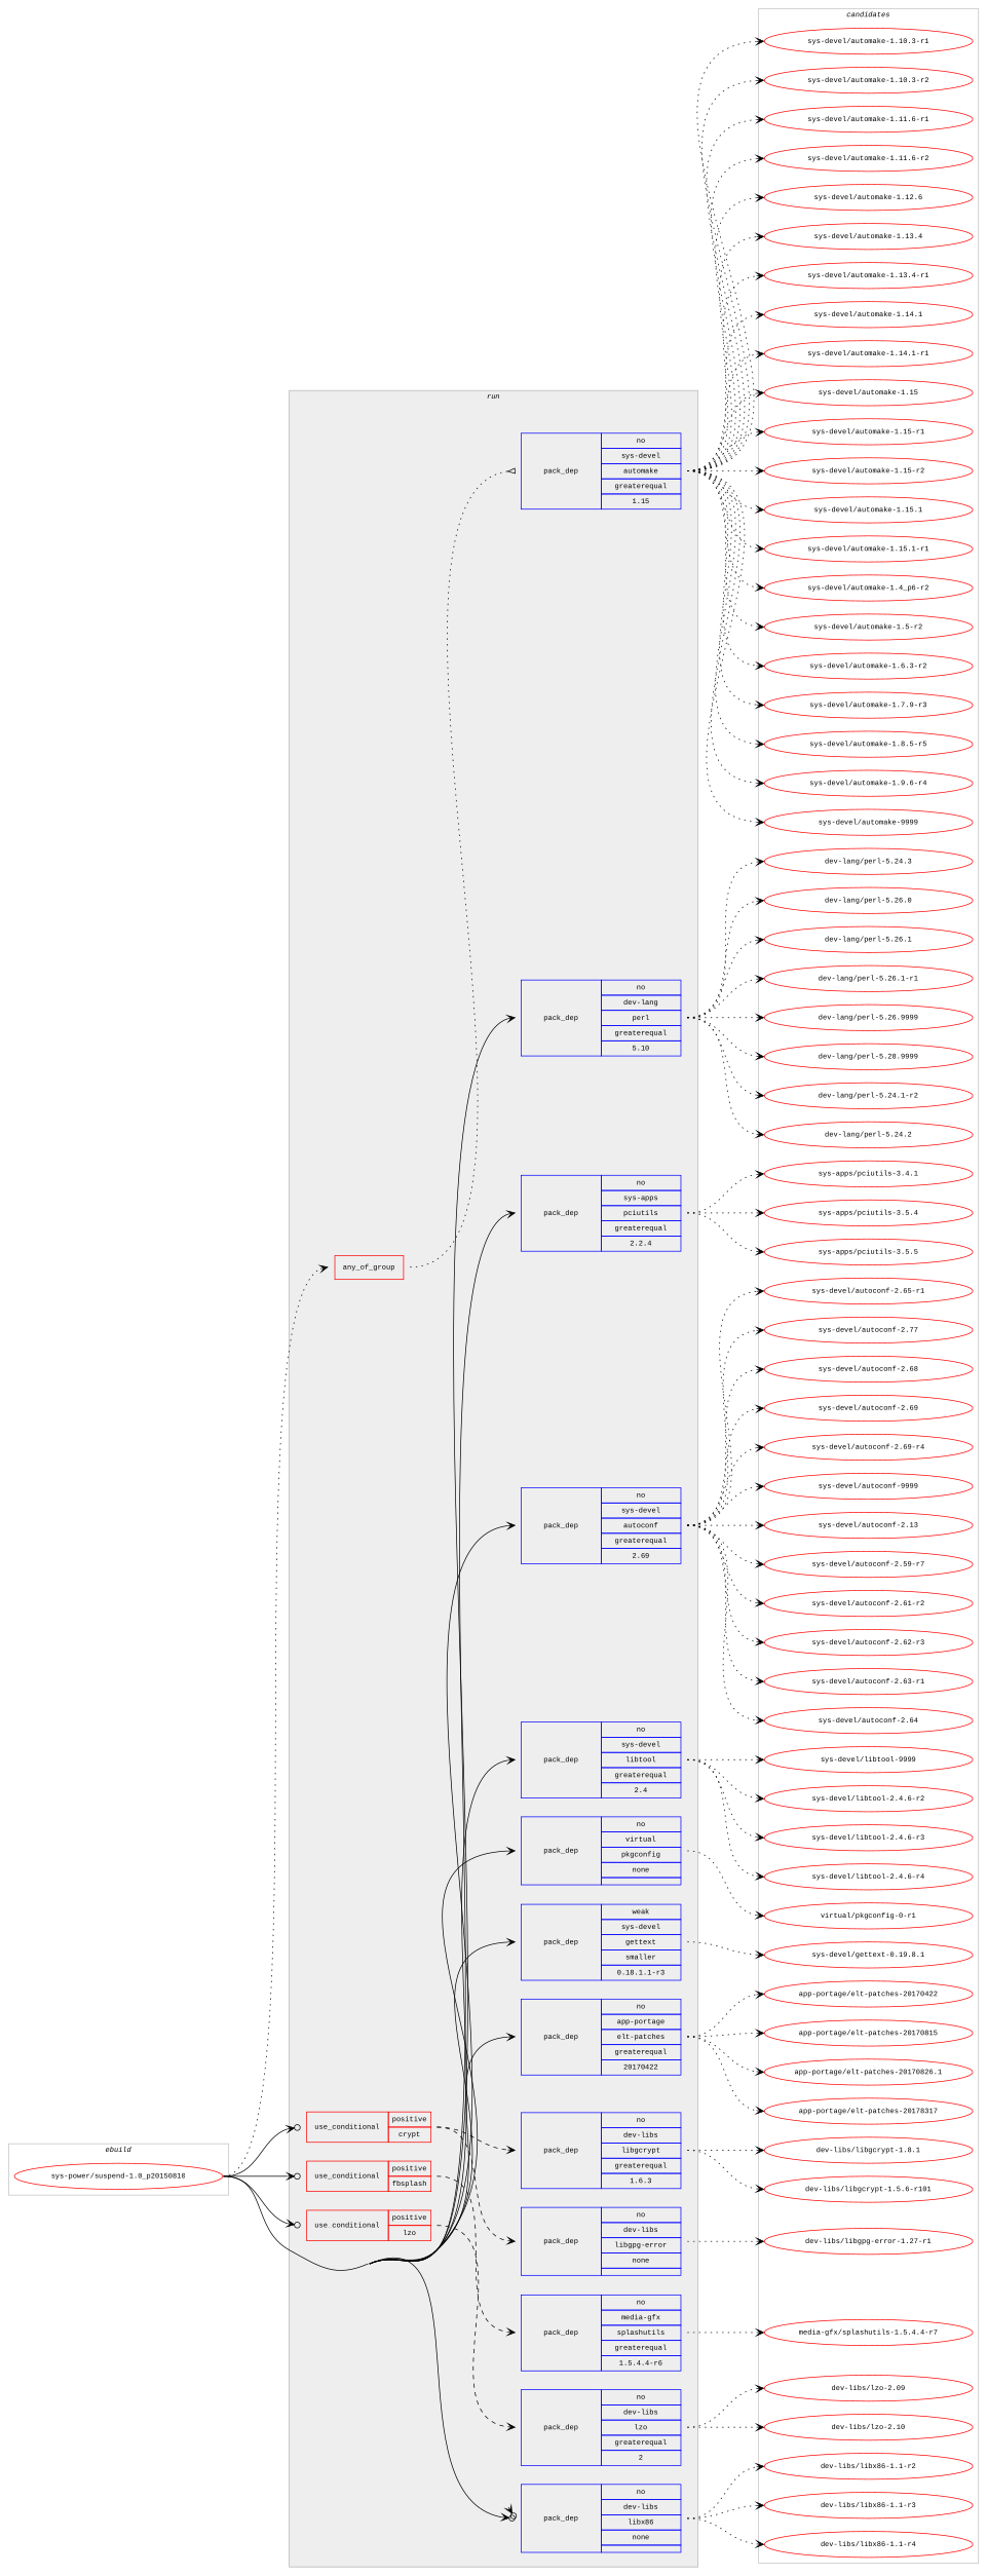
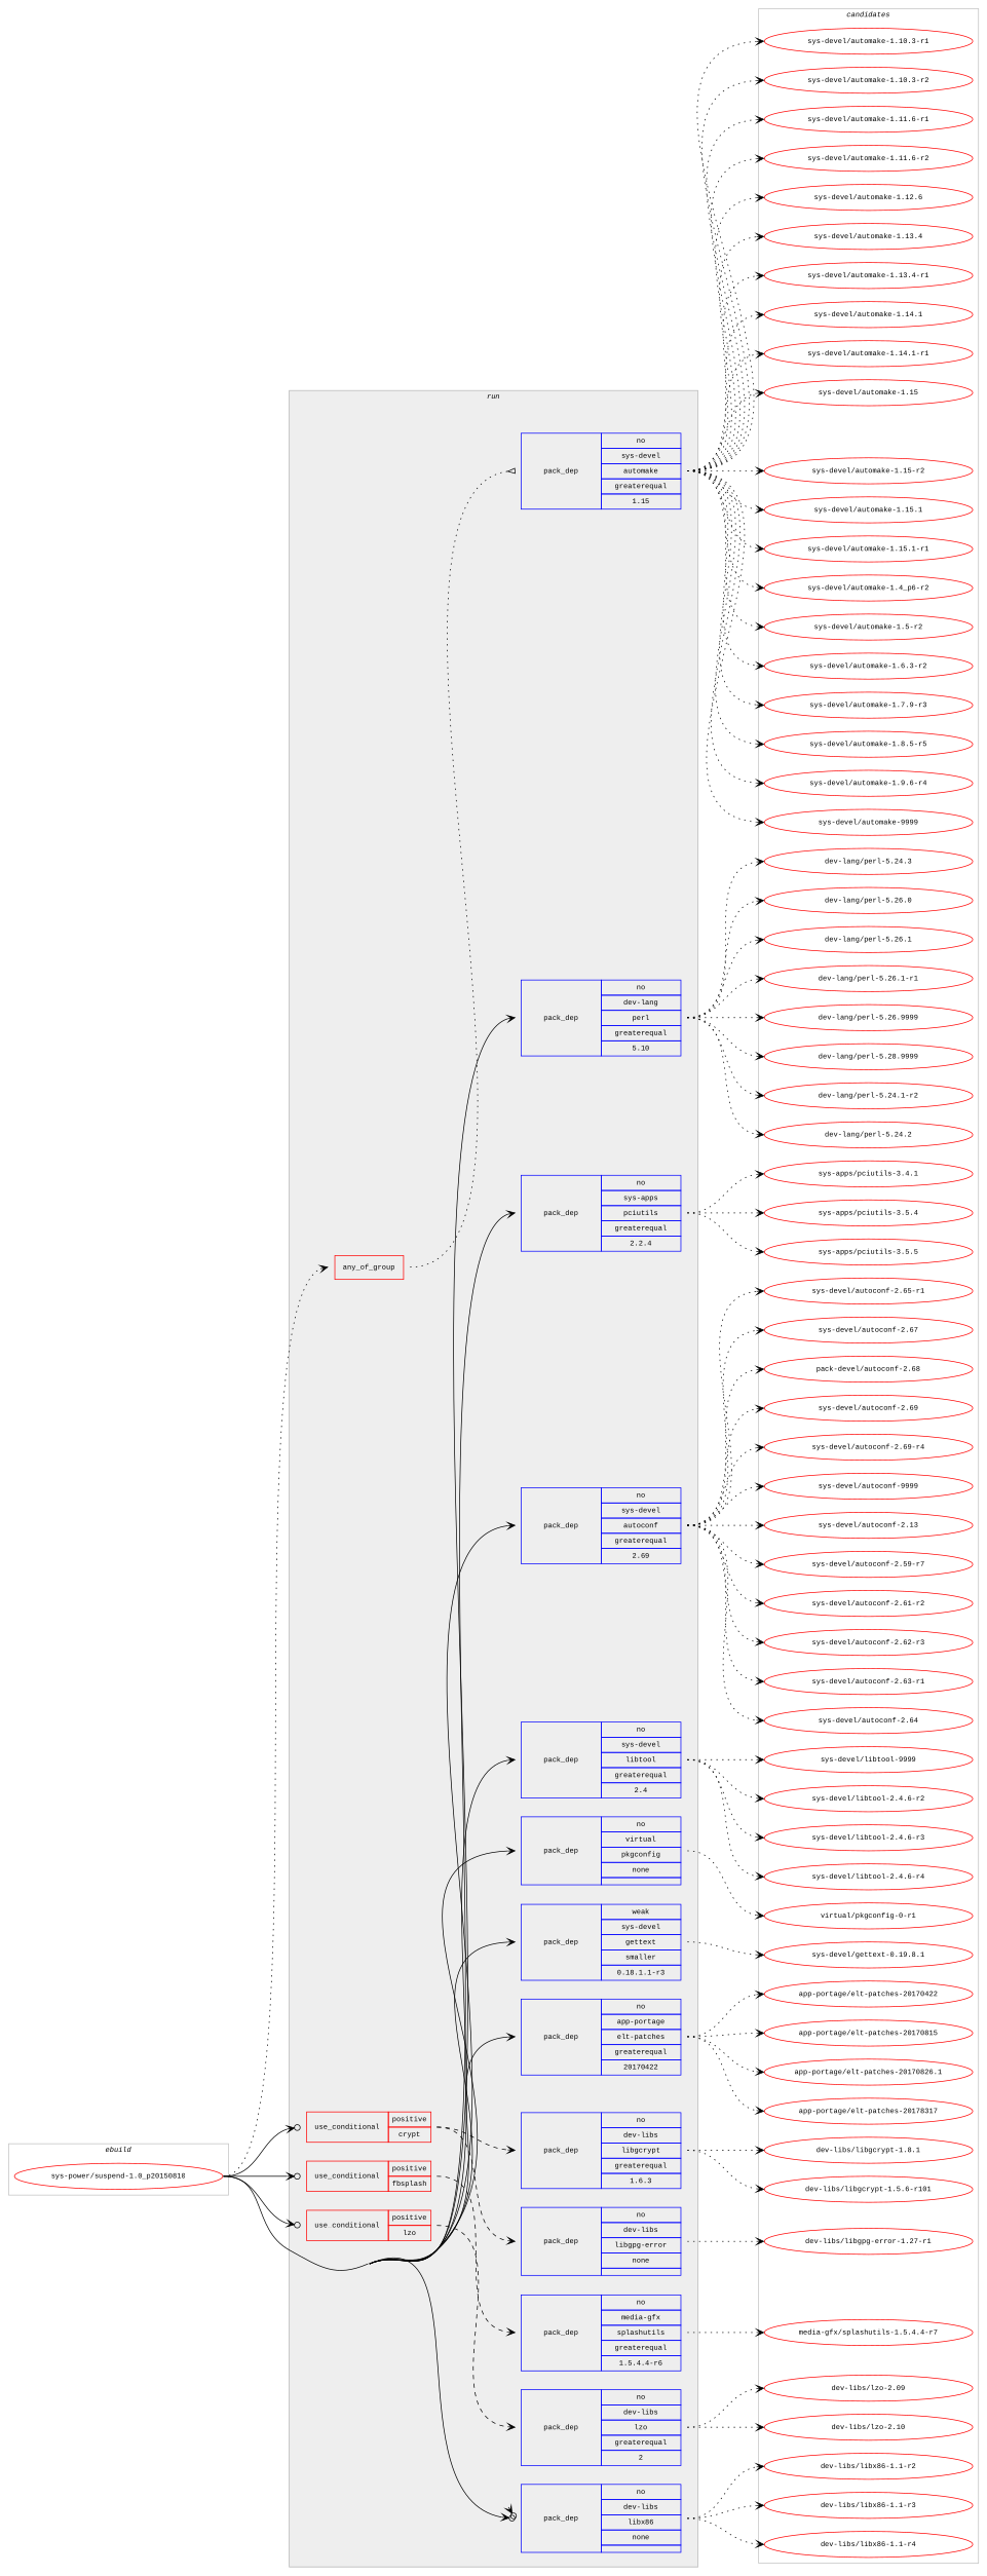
  digraph {
    compound=true
    concentrate=true
    fontname="Liberation Mono"
    fontsize=10
    newrank=true
    rankdir=LR
    ranksep=1.5
    node [color=red fontname="Liberation Mono" fontsize=10]
    edge [arrowhead=vee fontname="Liberation Mono" headport=w style=dotted tailport=e weight=100]
    n1 [label="sys-power/suspend-1.0_p20150810" width=4]
    n2 [color=blue label=<<TABLE BORDER="0" CELLBORDER="1" CELLSPACING="0" CELLPADDING="4" WIDTH="220"><TR><TD ROWSPAN="6" CELLPADDING="30">pack_dep</TD></TR><TR><TD WIDTH="110">no</TD></TR><TR><TD>sys-devel</TD></TR><TR><TD>automake</TD></TR><TR><TD>greaterequal</TD></TR><TR><TD>1.15</TD></TR></TABLE>> shape=none]
    n3 [label=<<TABLE BORDER="0" CELLBORDER="1" CELLSPACING="0" CELLPADDING="4"><TR><TD CELLPADDING="10">any_of_group</TD></TR></TABLE>> shape=none]
    n4 [color=blue label=<<TABLE BORDER="0" CELLBORDER="1" CELLSPACING="0" CELLPADDING="4" WIDTH="220"><TR><TD ROWSPAN="6" CELLPADDING="30">pack_dep</TD></TR><TR><TD WIDTH="110">no</TD></TR><TR><TD>app-portage</TD></TR><TR><TD>elt-patches</TD></TR><TR><TD>greaterequal</TD></TR><TR><TD>20170422</TD></TR></TABLE>> shape=none]
    n5 [color=blue label=<<TABLE BORDER="0" CELLBORDER="1" CELLSPACING="0" CELLPADDING="4" WIDTH="220"><TR><TD ROWSPAN="6" CELLPADDING="30">pack_dep</TD></TR><TR><TD WIDTH="110">no</TD></TR><TR><TD>dev-lang</TD></TR><TR><TD>perl</TD></TR><TR><TD>greaterequal</TD></TR><TR><TD>5.10</TD></TR></TABLE>> shape=none]
    n6 [color=blue label=<<TABLE BORDER="0" CELLBORDER="1" CELLSPACING="0" CELLPADDING="4" WIDTH="220"><TR><TD ROWSPAN="6" CELLPADDING="30">pack_dep</TD></TR><TR><TD WIDTH="110">no</TD></TR><TR><TD>sys-apps</TD></TR><TR><TD>pciutils</TD></TR><TR><TD>greaterequal</TD></TR><TR><TD>2.2.4</TD></TR></TABLE>> shape=none]
    n7 [color=blue label=<<TABLE BORDER="0" CELLBORDER="1" CELLSPACING="0" CELLPADDING="4" WIDTH="220"><TR><TD ROWSPAN="6" CELLPADDING="30">pack_dep</TD></TR><TR><TD WIDTH="110">no</TD></TR><TR><TD>sys-devel</TD></TR><TR><TD>autoconf</TD></TR><TR><TD>greaterequal</TD></TR><TR><TD>2.69</TD></TR></TABLE>> shape=none]
    n8 [color=blue label=<<TABLE BORDER="0" CELLBORDER="1" CELLSPACING="0" CELLPADDING="4" WIDTH="220"><TR><TD ROWSPAN="6" CELLPADDING="30">pack_dep</TD></TR><TR><TD WIDTH="110">no</TD></TR><TR><TD>sys-devel</TD></TR><TR><TD>libtool</TD></TR><TR><TD>greaterequal</TD></TR><TR><TD>2.4</TD></TR></TABLE>> shape=none]
    n9 [color=blue label=<<TABLE BORDER="0" CELLBORDER="1" CELLSPACING="0" CELLPADDING="4" WIDTH="220"><TR><TD ROWSPAN="6" CELLPADDING="30">pack_dep</TD></TR><TR><TD WIDTH="110">no</TD></TR><TR><TD>virtual</TD></TR><TR><TD>pkgconfig</TD></TR><TR><TD>none</TD></TR><TR><TD></TD></TR></TABLE>> shape=none]
    n10 [color=blue label=<<TABLE BORDER="0" CELLBORDER="1" CELLSPACING="0" CELLPADDING="4" WIDTH="220"><TR><TD ROWSPAN="6" CELLPADDING="30">pack_dep</TD></TR><TR><TD WIDTH="110">weak</TD></TR><TR><TD>sys-devel</TD></TR><TR><TD>gettext</TD></TR><TR><TD>smaller</TD></TR><TR><TD>0.18.1.1-r3</TD></TR></TABLE>> shape=none]
    n11 [color=blue label=<<TABLE BORDER="0" CELLBORDER="1" CELLSPACING="0" CELLPADDING="4" WIDTH="220"><TR><TD ROWSPAN="6" CELLPADDING="30">pack_dep</TD></TR><TR><TD WIDTH="110">no</TD></TR><TR><TD>dev-libs</TD></TR><TR><TD>libgpg-error</TD></TR><TR><TD>none</TD></TR><TR><TD></TD></TR></TABLE>> shape=none]
    n12 [color=blue label=<<TABLE BORDER="0" CELLBORDER="1" CELLSPACING="0" CELLPADDING="4" WIDTH="220"><TR><TD ROWSPAN="6" CELLPADDING="30">pack_dep</TD></TR><TR><TD WIDTH="110">no</TD></TR><TR><TD>dev-libs</TD></TR><TR><TD>libgcrypt</TD></TR><TR><TD>greaterequal</TD></TR><TR><TD>1.6.3</TD></TR></TABLE>> shape=none]
    n13 [label=<<TABLE BORDER="0" CELLBORDER="1" CELLSPACING="0" CELLPADDING="4"><TR><TD ROWSPAN="3" CELLPADDING="10">use_conditional</TD></TR><TR><TD>positive</TD></TR><TR><TD>crypt</TD></TR></TABLE>> shape=none]
    n14 [color=blue label=<<TABLE BORDER="0" CELLBORDER="1" CELLSPACING="0" CELLPADDING="4" WIDTH="220"><TR><TD ROWSPAN="6" CELLPADDING="30">pack_dep</TD></TR><TR><TD WIDTH="110">no</TD></TR><TR><TD>media-gfx</TD></TR><TR><TD>splashutils</TD></TR><TR><TD>greaterequal</TD></TR><TR><TD>1.5.4.4-r6</TD></TR></TABLE>> shape=none]
    n15 [label=<<TABLE BORDER="0" CELLBORDER="1" CELLSPACING="0" CELLPADDING="4"><TR><TD ROWSPAN="3" CELLPADDING="10">use_conditional</TD></TR><TR><TD>positive</TD></TR><TR><TD>fbsplash</TD></TR></TABLE>> shape=none]
    n16 [color=blue label=<<TABLE BORDER="0" CELLBORDER="1" CELLSPACING="0" CELLPADDING="4" WIDTH="220"><TR><TD ROWSPAN="6" CELLPADDING="30">pack_dep</TD></TR><TR><TD WIDTH="110">no</TD></TR><TR><TD>dev-libs</TD></TR><TR><TD>lzo</TD></TR><TR><TD>greaterequal</TD></TR><TR><TD>2</TD></TR></TABLE>> shape=none]
    n17 [label=<<TABLE BORDER="0" CELLBORDER="1" CELLSPACING="0" CELLPADDING="4"><TR><TD ROWSPAN="3" CELLPADDING="10">use_conditional</TD></TR><TR><TD>positive</TD></TR><TR><TD>lzo</TD></TR></TABLE>> shape=none]
    n18 [color=blue label=<<TABLE BORDER="0" CELLBORDER="1" CELLSPACING="0" CELLPADDING="4" WIDTH="220"><TR><TD ROWSPAN="6" CELLPADDING="30">pack_dep</TD></TR><TR><TD WIDTH="110">no</TD></TR><TR><TD>dev-libs</TD></TR><TR><TD>libx86</TD></TR><TR><TD>none</TD></TR><TR><TD></TD></TR></TABLE>> shape=none]
    n19 [label="sys-devel/automake-1.10.3-r1" width=4]
    n20 [label="sys-devel/automake-1.10.3-r2" width=4]
    n21 [label="sys-devel/automake-1.11.6-r1" width=4]
    n22 [label="sys-devel/automake-1.11.6-r2" width=4]
    n23 [label="sys-devel/automake-1.12.6" width=4]
    n24 [label="sys-devel/automake-1.13.4" width=4]
    n25 [label="sys-devel/automake-1.13.4-r1" width=4]
    n26 [label="sys-devel/automake-1.14.1" width=4]
    n27 [label="sys-devel/automake-1.14.1-r1" width=4]
    n28 [label="sys-devel/automake-1.15" width=4]
-   n29 [label="sys-devel/automake-1.15-r1" width=4]
    n30 [label="sys-devel/automake-1.15-r2" width=4]
    n31 [label="sys-devel/automake-1.15.1" width=4]
    n32 [label="sys-devel/automake-1.15.1-r1" width=4]
    n33 [label="sys-devel/automake-1.4_p6-r2" width=4]
    n34 [label="sys-devel/automake-1.5-r2" width=4]
    n35 [label="sys-devel/automake-1.6.3-r2" width=4]
    n36 [label="sys-devel/automake-1.7.9-r3" width=4]
    n37 [label="sys-devel/automake-1.8.5-r5" width=4]
    n38 [label="sys-devel/automake-1.9.6-r4" width=4]
    n39 [label="sys-devel/automake-9999" width=4]
    n40 [label="app-portage/elt-patches-20178317" width=4]
    n41 [label="app-portage/elt-patches-20170422" width=4]
    n42 [label="app-portage/elt-patches-20170815" width=4]
    n43 [label="app-portage/elt-patches-20170826.1" width=4]
    n44 [label="dev-lang/perl-5.24.1-r2" width=4]
    n45 [label="dev-lang/perl-5.24.2" width=4]
    n46 [label="dev-lang/perl-5.24.3" width=4]
    n47 [label="dev-lang/perl-5.26.0" width=4]
    n48 [label="dev-lang/perl-5.26.1" width=4]
    n49 [label="dev-lang/perl-5.26.1-r1" width=4]
    n50 [label="dev-lang/perl-5.26.9999" width=4]
    n51 [label="dev-lang/perl-5.28.9999" width=4]
    n52 [label="sys-apps/pciutils-3.4.1" width=4]
    n53 [label="sys-apps/pciutils-3.5.4" width=4]
    n54 [label="sys-apps/pciutils-3.5.5" width=4]
    n55 [label="sys-devel/autoconf-2.13" width=4]
    n56 [label="sys-devel/autoconf-2.59-r7" width=4]
    n57 [label="sys-devel/autoconf-2.61-r2" width=4]
    n58 [label="sys-devel/autoconf-2.62-r3" width=4]
    n59 [label="sys-devel/autoconf-2.63-r1" width=4]
    n60 [label="sys-devel/autoconf-2.64" width=4]
    n61 [label="sys-devel/autoconf-2.65-r1" width=4]
-   n62 [label="sys-devel/autoconf-2.77" width=4]
-   n63 [label="sys-devel/autoconf-2.68" width=4]
+   n62 [label="sys-devel/autoconf-2.67" width=4]
+   n63 [label="pack-devel/autoconf-2.68" width=4]
    n64 [label="sys-devel/autoconf-2.69" width=4]
    n65 [label="sys-devel/autoconf-2.69-r4" width=4]
    n66 [label="sys-devel/autoconf-9999" width=4]
    n67 [label="sys-devel/libtool-2.4.6-r2" width=4]
    n68 [label="sys-devel/libtool-2.4.6-r3" width=4]
    n69 [label="sys-devel/libtool-2.4.6-r4" width=4]
    n70 [label="sys-devel/libtool-9999" width=4]
    n71 [label="virtual/pkgconfig-0-r1" width=4]
    n72 [label="sys-devel/gettext-0.19.8.1" width=4]
    n73 [label="dev-libs/libgcrypt-1.5.6-r101" width=4]
    n74 [label="dev-libs/libgcrypt-1.8.1" width=4]
    n75 [label="dev-libs/libgpg-error-1.27-r1" width=4]
    n76 [label="media-gfx/splashutils-1.5.4.4-r7" width=4]
    n77 [label="dev-libs/lzo-2.09" width=4]
    n78 [label="dev-libs/lzo-2.10" width=4]
    n79 [label="dev-libs/libx86-1.1-r2" width=4]
    n80 [label="dev-libs/libx86-1.1-r3" width=4]
    n81 [label="dev-libs/libx86-1.1-r4" width=4]
    subgraph cluster_1 {
      color=gray
      label=<<i>ebuild</i>>
      rank=same
      n1
    }
    subgraph cluster_2 {
      color=gray
      label=<<i>dependencies</i>>
      subgraph cluster_3 {
        color=gray
        fillcolor="#eeeeee"
        label=<<i>compile</i>>
        style=filled
        subgraph sub_4 {
          color=gray
          fillcolor="#eeeeee"
          label=<<i>compile</i>>
          style=filled
          n3
          subgraph sub_5 {
            color=gray
            fillcolor="#eeeeee"
            label=<<i>compile</i>>
            style=filled
            n2
          }
        }
        subgraph sub_6 {
          color=gray
          fillcolor="#eeeeee"
          label=<<i>compile</i>>
          style=filled
          n4
        }
        subgraph sub_7 {
          color=gray
          fillcolor="#eeeeee"
          label=<<i>compile</i>>
          style=filled
          n5
        }
        subgraph sub_8 {
          color=gray
          fillcolor="#eeeeee"
          label=<<i>compile</i>>
          style=filled
          n6
        }
        subgraph sub_9 {
          color=gray
          fillcolor="#eeeeee"
          label=<<i>compile</i>>
          style=filled
          n7
        }
        subgraph sub_10 {
          color=gray
          fillcolor="#eeeeee"
          label=<<i>compile</i>>
          style=filled
          n8
        }
        subgraph sub_11 {
          color=gray
          fillcolor="#eeeeee"
          label=<<i>compile</i>>
          style=filled
          n9
        }
        subgraph sub_12 {
          color=gray
          fillcolor="#eeeeee"
          label=<<i>compile</i>>
          style=filled
          n10
        }
      }
      subgraph cluster_13 {
        color=gray
        fillcolor="#eeeeee"
        label=<<i>compile and run</i>>
        style=filled
        subgraph sub_14 {
          color=gray
          fillcolor="#eeeeee"
          label=<<i>compile and run</i>>
          style=filled
          n13
          subgraph sub_15 {
            color=gray
            fillcolor="#eeeeee"
            label=<<i>compile and run</i>>
            style=filled
            n11
          }
          subgraph sub_16 {
            color=gray
            fillcolor="#eeeeee"
            label=<<i>compile and run</i>>
            style=filled
            n12
          }
        }
        subgraph sub_17 {
          color=gray
          fillcolor="#eeeeee"
          label=<<i>compile and run</i>>
          style=filled
          n15
          subgraph sub_18 {
            color=gray
            fillcolor="#eeeeee"
            label=<<i>compile and run</i>>
            style=filled
            n14
          }
        }
        subgraph sub_19 {
          color=gray
          fillcolor="#eeeeee"
          label=<<i>compile and run</i>>
          style=filled
          n17
          subgraph sub_20 {
            color=gray
            fillcolor="#eeeeee"
            label=<<i>compile and run</i>>
            style=filled
            n16
          }
        }
        subgraph sub_21 {
          color=gray
          fillcolor="#eeeeee"
          label=<<i>compile and run</i>>
          style=filled
          n18
        }
      }
      subgraph cluster_22 {
        color=gray
        fillcolor="#eeeeee"
        label=<<i>run</i>>
        style=filled
      }
    }
    subgraph cluster_23 {
      color=gray
      label=<<i>candidates</i>>
      rank=same
      subgraph sub_24 {
        color=black
        label=<<i>candidates</i>>
        nodesep=1
        rank=same
        n19
        n20
        n21
        n22
        n23
        n24
        n25
        n26
        n27
        n28
-       n29
        n30
        n31
        n32
        n33
        n34
        n35
        n36
        n37
        n38
        n39
      }
      subgraph sub_25 {
        color=black
        label=<<i>candidates</i>>
        nodesep=1
        rank=same
        n40
        n41
        n42
        n43
      }
      subgraph sub_26 {
        color=black
        label=<<i>candidates</i>>
        nodesep=1
        rank=same
        n44
        n45
        n46
        n47
        n48
        n49
        n50
        n51
      }
      subgraph sub_27 {
        color=black
        label=<<i>candidates</i>>
        nodesep=1
        rank=same
        n52
        n53
        n54
      }
      subgraph sub_28 {
        color=black
        label=<<i>candidates</i>>
        nodesep=1
        rank=same
        n55
        n56
        n57
        n58
        n59
        n60
        n61
        n62
        n63
        n64
        n65
        n66
      }
      subgraph sub_29 {
        color=black
        label=<<i>candidates</i>>
        nodesep=1
        rank=same
        n67
        n68
        n69
        n70
      }
      subgraph sub_30 {
        color=black
        label=<<i>candidates</i>>
        nodesep=1
        rank=same
        n71
      }
      subgraph sub_31 {
        color=black
        label=<<i>candidates</i>>
        nodesep=1
        rank=same
        n72
      }
      subgraph sub_32 {
        color=black
        label=<<i>candidates</i>>
        nodesep=1
        rank=same
        n73
        n74
      }
      subgraph sub_33 {
        color=black
        label=<<i>candidates</i>>
        nodesep=1
        rank=same
        n75
      }
      subgraph sub_34 {
        color=black
        label=<<i>candidates</i>>
        nodesep=1
        rank=same
        n76
      }
      subgraph sub_35 {
        color=black
        label=<<i>candidates</i>>
        nodesep=1
        rank=same
        n77
        n78
      }
      subgraph sub_36 {
        color=black
        label=<<i>candidates</i>>
        nodesep=1
        rank=same
        n79
        n80
        n81
      }
    }
    n1 -> n3 [weight=20]
    n1 -> n4 [style=solid weight=20]
    n1 -> n5 [style=solid weight=20]
    n1 -> n6 [style=solid weight=20]
    n1 -> n7 [style=solid weight=20]
    n1 -> n8 [style=solid weight=20]
    n1 -> n9 [style=solid weight=20]
    n1 -> n10 [style=solid weight=20]
    n1 -> n13 [arrowhead=odotvee style=solid weight=20]
    n1 -> n15 [arrowhead=odotvee style=solid weight=20]
    n1 -> n17 [arrowhead=odotvee style=solid weight=20]
    n1 -> n18 [arrowhead=odotvee style=solid weight=20]
    n2 -> n19
    n2 -> n20
    n2 -> n21
    n2 -> n22
    n2 -> n23
    n2 -> n24
    n2 -> n25
    n2 -> n26
    n2 -> n27
    n2 -> n28
-   n2 -> n29
    n2 -> n30
    n2 -> n31
    n2 -> n32
    n2 -> n33
    n2 -> n34
    n2 -> n35
    n2 -> n36
    n2 -> n37
    n2 -> n38
    n2 -> n39
    n3 -> n2 [arrowhead=oinv weight=20]
    n4 -> n40
    n4 -> n41
    n4 -> n42
    n4 -> n43
    n5 -> n44
    n5 -> n45
    n5 -> n46
    n5 -> n47
    n5 -> n48
    n5 -> n49
    n5 -> n50
    n5 -> n51
    n6 -> n52
    n6 -> n53
    n6 -> n54
    n7 -> n55
    n7 -> n56
    n7 -> n57
    n7 -> n58
    n7 -> n59
    n7 -> n60
    n7 -> n61
    n7 -> n62
    n7 -> n63
    n7 -> n64
    n7 -> n65
    n7 -> n66
    n8 -> n67
    n8 -> n68
    n8 -> n69
    n8 -> n70
    n9 -> n71
    n10 -> n72
    n11 -> n75
    n12 -> n73
    n12 -> n74
    n13 -> n11 [style=dashed weight=20]
    n13 -> n12 [style=dashed weight=20]
    n14 -> n76
    n15 -> n14 [style=dashed weight=20]
    n16 -> n77
    n16 -> n78
    n17 -> n16 [style=dashed weight=20]
    n18 -> n79
    n18 -> n80
    n18 -> n81
  }
